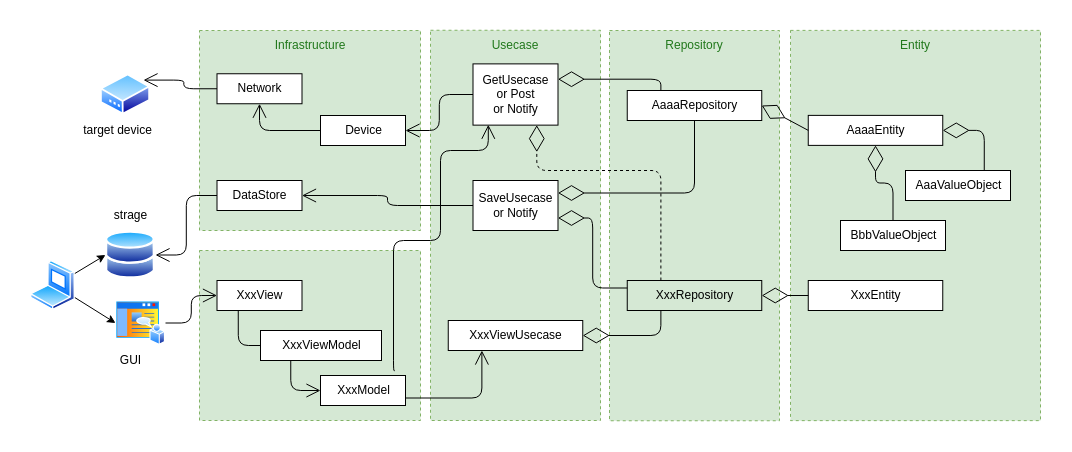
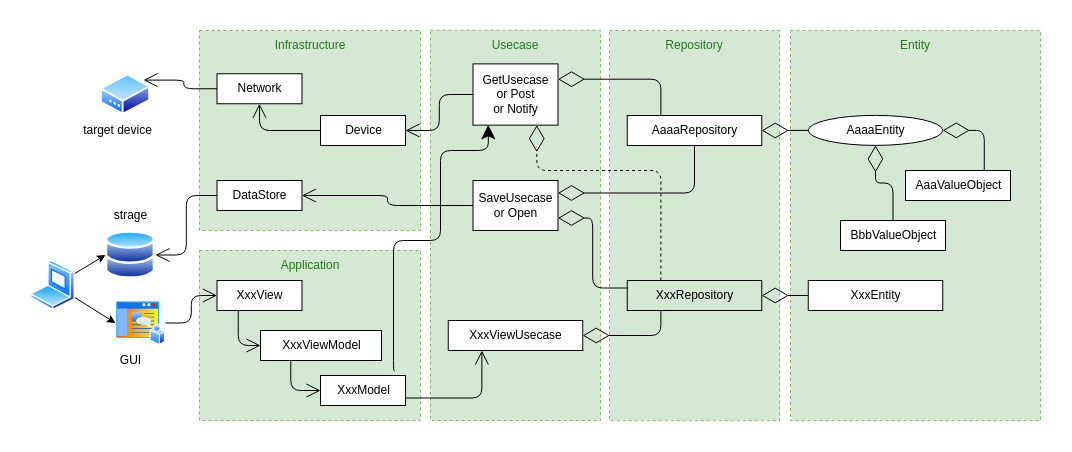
  <mxCell id="0" />
  <mxCell id="1" parent="0" />
  <mxCell id="2" value="" style="verticalLabelPosition=bottom;verticalAlign=top;html=1;shape=mxgraph.basic.rect;fillColor2=none;strokeWidth=1;size=20;indent=5;dashed=1;strokeColor=none;" parent="1" vertex="1"><mxGeometry x="20" y="20" width="1030" height="410" as="geometry" /></mxCell>
  <mxCell id="3" value="" style="verticalLabelPosition=bottom;verticalAlign=top;html=1;shape=mxgraph.basic.rect;fillColor2=none;strokeWidth=1;size=20;indent=5;dashed=1;fillColor=#d5e8d4;strokeColor=#82b366;" parent="1" vertex="1"><mxGeometry x="199" y="30" width="221" height="200" as="geometry" /></mxCell>
  <mxCell id="4" value="Infrastructure" style="text;html=1;strokeColor=none;fillColor=none;align=center;verticalAlign=middle;whiteSpace=wrap;rounded=0;dashed=1;container=0;fontColor=#21781B;labelBackgroundColor=none;" parent="1" vertex="1"><mxGeometry x="279.5" y="30" width="60" height="30" as="geometry" /></mxCell>
  <mxCell id="5" value="DataStore" style="html=1;" parent="1" vertex="1"><mxGeometry x="216.5" y="180" width="85" height="30" as="geometry" /></mxCell>
  <mxCell id="6" value="Network" style="html=1;" parent="1" vertex="1"><mxGeometry x="216.5" y="73.25" width="85" height="30" as="geometry" /></mxCell>
  <mxCell id="7" value="Device" style="html=1;" parent="1" vertex="1"><mxGeometry x="320" y="115" width="85" height="30" as="geometry" /></mxCell>
  <mxCell id="8" value="" style="aspect=fixed;perimeter=ellipsePerimeter;html=1;align=center;shadow=0;dashed=0;spacingTop=3;image;image=img/lib/active_directory/modem.svg;" parent="1" vertex="1"><mxGeometry x="100" y="73.25" width="50" height="41.5" as="geometry" /></mxCell>
  <mxCell id="9" style="edgeStyle=none;html=1;exitX=1;exitY=0.25;exitDx=0;exitDy=0;entryX=0;entryY=0.5;entryDx=0;entryDy=0;" parent="1" source="11" target="13" edge="1"><mxGeometry relative="1" as="geometry" /></mxCell>
  <mxCell id="10" style="edgeStyle=none;html=1;exitX=1;exitY=0.75;exitDx=0;exitDy=0;entryX=0;entryY=0.5;entryDx=0;entryDy=0;" parent="1" source="11" target="12" edge="1"><mxGeometry relative="1" as="geometry" /></mxCell>
  <mxCell id="11" value="" style="aspect=fixed;perimeter=ellipsePerimeter;html=1;align=center;shadow=0;dashed=0;spacingTop=3;image;image=img/lib/active_directory/laptop_client.svg;" parent="1" vertex="1"><mxGeometry x="30" y="260" width="45" height="50" as="geometry" /></mxCell>
  <mxCell id="12" value="" style="aspect=fixed;perimeter=ellipsePerimeter;html=1;align=center;shadow=0;dashed=0;spacingTop=3;image;image=img/lib/active_directory/home_page.svg;" parent="1" vertex="1"><mxGeometry x="115" y="300" width="50" height="45" as="geometry" /></mxCell>
  <mxCell id="13" value="" style="aspect=fixed;perimeter=ellipsePerimeter;html=1;align=center;shadow=0;dashed=0;spacingTop=3;image;image=img/lib/active_directory/databases.svg;" parent="1" vertex="1"><mxGeometry x="105" y="230" width="50" height="49" as="geometry" /></mxCell>
  <mxCell id="14" value="" style="verticalLabelPosition=bottom;verticalAlign=top;html=1;shape=mxgraph.basic.rect;fillColor2=none;strokeWidth=1;size=20;indent=5;dashed=1;fillColor=#d5e8d4;strokeColor=#82b366;" parent="1" vertex="1"><mxGeometry x="199" y="250" width="221" height="170" as="geometry" /></mxCell>
+ <mxCell id="15" value="Application" style="text;html=1;strokeColor=none;fillColor=none;align=center;verticalAlign=middle;whiteSpace=wrap;rounded=0;dashed=1;container=0;fontColor=#21781B;labelBackgroundColor=none;" parent="1" vertex="1"><mxGeometry x="279.5" y="250" width="60" height="30" as="geometry" /></mxCell>
  <mxCell id="16" value="XxxView" style="html=1;" parent="1" vertex="1"><mxGeometry x="216.5" y="280" width="85" height="30" as="geometry" /></mxCell>
  <mxCell id="17" value="XxxViewModel" style="html=1;" parent="1" vertex="1"><mxGeometry x="260" y="330" width="121" height="30" as="geometry" /></mxCell>
  <mxCell id="18" value="XxxModel" style="html=1;" parent="1" vertex="1"><mxGeometry x="320" y="375" width="85" height="30" as="geometry" /></mxCell>
  <mxCell id="19" value="target device" style="text;html=1;strokeColor=none;fillColor=none;align=center;verticalAlign=middle;whiteSpace=wrap;rounded=0;dashed=1;container=0;" parent="1" vertex="1"><mxGeometry x="80" y="114.75" width="75" height="30" as="geometry" /></mxCell>
  <mxCell id="20" value="strage&lt;span style=&quot;color: rgba(0, 0, 0, 0); font-family: monospace; font-size: 0px; text-align: start;&quot;&gt;%3CmxGraphModel%3E%3Croot%3E%3CmxCell%20id%3D%220%22%2F%3E%3CmxCell%20id%3D%221%22%20parent%3D%220%22%2F%3E%3CmxCell%20id%3D%222%22%20value%3D%22target%20device%22%20style%3D%22text%3Bhtml%3D1%3BstrokeColor%3Dnone%3BfillColor%3Dnone%3Balign%3Dcenter%3BverticalAlign%3Dmiddle%3BwhiteSpace%3Dwrap%3Brounded%3D0%3Bdashed%3D1%3Bcontainer%3D0%3B%22%20vertex%3D%221%22%20parent%3D%221%22%3E%3CmxGeometry%20x%3D%2280%22%20y%3D%22194.75%22%20width%3D%2275%22%20height%3D%2230%22%20as%3D%22geometry%22%2F%3E%3C%2FmxCell%3E%3C%2Froot%3E%3C%2FmxGraphModel%3E&lt;/span&gt;" style="text;html=1;strokeColor=none;fillColor=none;align=center;verticalAlign=middle;whiteSpace=wrap;rounded=0;dashed=1;container=0;" parent="1" vertex="1"><mxGeometry x="92.5" y="200" width="75" height="30" as="geometry" /></mxCell>
  <mxCell id="21" value="GUI" style="text;html=1;strokeColor=none;fillColor=none;align=center;verticalAlign=middle;whiteSpace=wrap;rounded=0;dashed=1;container=0;" parent="1" vertex="1"><mxGeometry x="92.5" y="345" width="75" height="30" as="geometry" /></mxCell>
  <mxCell id="22" value="" style="verticalLabelPosition=bottom;verticalAlign=top;html=1;shape=mxgraph.basic.rect;fillColor2=none;strokeWidth=1;size=20;indent=5;dashed=1;fillColor=#d5e8d4;strokeColor=#82b366;" parent="1" vertex="1"><mxGeometry x="430" y="29.75" width="170" height="390.25" as="geometry" /></mxCell>
  <mxCell id="23" value="Usecase" style="text;html=1;strokeColor=none;fillColor=none;align=center;verticalAlign=middle;whiteSpace=wrap;rounded=0;dashed=1;container=0;fontColor=#21781B;labelBackgroundColor=none;" parent="1" vertex="1"><mxGeometry x="485" y="29.75" width="60" height="30" as="geometry" /></mxCell>
  <mxCell id="24" value="XxxViewUsecase" style="html=1;" parent="1" vertex="1"><mxGeometry x="447.75" y="320" width="134.5" height="30" as="geometry" /></mxCell>
  <mxCell id="25" value="GetUsecase&lt;br&gt;or Post&lt;br&gt;or Notify" style="html=1;" parent="1" vertex="1"><mxGeometry x="472.5" y="63.38" width="85" height="61.25" as="geometry" /></mxCell>
- <mxCell id="26" value="SaveUsecase&lt;br&gt;or Notify" style="html=1;" parent="1" vertex="1"><mxGeometry x="472.5" y="180" width="85" height="50" as="geometry" /></mxCell>
+ <mxCell id="26" value="SaveUsecase&lt;br&gt;or Open" style="html=1;" parent="1" vertex="1"><mxGeometry x="472.5" y="180" width="85" height="50" as="geometry" /></mxCell>
  <mxCell id="27" value="" style="verticalLabelPosition=bottom;verticalAlign=top;html=1;shape=mxgraph.basic.rect;fillColor2=none;strokeWidth=1;size=20;indent=5;dashed=1;fillColor=#d5e8d4;strokeColor=#82b366;" parent="1" vertex="1"><mxGeometry x="609" y="30" width="170" height="390.25" as="geometry" /></mxCell>
  <mxCell id="28" value="Repository" style="text;html=1;strokeColor=none;fillColor=none;align=center;verticalAlign=middle;whiteSpace=wrap;rounded=0;dashed=1;container=0;fontColor=#21781B;labelBackgroundColor=none;" parent="1" vertex="1"><mxGeometry x="664" y="30" width="60" height="30" as="geometry" /></mxCell>
  <mxCell id="29" value="XxxRepository" style="html=1;fillColor=#d5e8d4;" parent="1" vertex="1"><mxGeometry x="626.75" y="280" width="134.5" height="30" as="geometry" /></mxCell>
- <mxCell id="30" value="AaaaRepository" style="html=1;" parent="1" vertex="1"><mxGeometry x="626.75" y="90" width="134.5" height="30" as="geometry" /></mxCell>
+ <mxCell id="30" value="AaaaRepository" style="html=1;" parent="1" vertex="1"><mxGeometry x="626.75" y="115" width="134.5" height="30" as="geometry" /></mxCell>
  <mxCell id="31" value="" style="verticalLabelPosition=bottom;verticalAlign=top;html=1;shape=mxgraph.basic.rect;fillColor2=none;strokeWidth=1;size=20;indent=5;dashed=1;fillColor=#d5e8d4;strokeColor=#82b366;" parent="1" vertex="1"><mxGeometry x="790" y="29.88" width="250" height="390.25" as="geometry" /></mxCell>
  <mxCell id="32" value="Entity" style="text;html=1;strokeColor=none;fillColor=none;align=center;verticalAlign=middle;whiteSpace=wrap;rounded=0;dashed=1;container=0;fontColor=#21781B;labelBackgroundColor=none;" parent="1" vertex="1"><mxGeometry x="885" y="29.75" width="60" height="30" as="geometry" /></mxCell>
  <mxCell id="33" value="XxxEntity" style="html=1;" parent="1" vertex="1"><mxGeometry x="807.75" y="280" width="134.5" height="30" as="geometry" /></mxCell>
- <mxCell id="34" value="AaaaEntity" style="html=1;" parent="1" vertex="1"><mxGeometry x="807.75" y="114.88" width="134.5" height="30" as="geometry" /></mxCell>
+ <mxCell id="34" value="AaaaEntity" style="ellipse;html=1;" parent="1" vertex="1"><mxGeometry x="807.75" y="114.88" width="134.5" height="30" as="geometry" /></mxCell>
  <mxCell id="35" value="AaaValueObject" style="html=1;" parent="1" vertex="1"><mxGeometry x="905" y="170" width="105" height="30" as="geometry" /></mxCell>
  <mxCell id="36" value="BbbValueObject" style="html=1;" parent="1" vertex="1"><mxGeometry x="840" y="220" width="105" height="30" as="geometry" /></mxCell>
  <mxCell id="37" value="" style="endArrow=diamondThin;endFill=0;endSize=24;html=1;fontColor=#21781B;entryX=1;entryY=0.5;entryDx=0;entryDy=0;exitX=0.75;exitY=0;exitDx=0;exitDy=0;edgeStyle=orthogonalEdgeStyle;" parent="1" source="35" target="34" edge="1"><mxGeometry width="160" relative="1" as="geometry"><mxPoint x="890" y="93.5" as="sourcePoint" /><mxPoint x="1050" y="93.5" as="targetPoint" /></mxGeometry></mxCell>
  <mxCell id="38" value="" style="endArrow=diamondThin;endFill=0;endSize=24;html=1;fontColor=#21781B;entryX=0.5;entryY=1;entryDx=0;entryDy=0;exitX=0.5;exitY=0;exitDx=0;exitDy=0;edgeStyle=orthogonalEdgeStyle;" parent="1" source="36" target="34" edge="1"><mxGeometry width="160" relative="1" as="geometry"><mxPoint x="581.5" y="230.12" as="sourcePoint" /><mxPoint x="540" y="190" as="targetPoint" /></mxGeometry></mxCell>
  <mxCell id="39" value="" style="endArrow=diamondThin;endFill=0;endSize=24;html=1;fontColor=#21781B;entryX=1;entryY=0.5;entryDx=0;entryDy=0;exitX=0;exitY=0.5;exitDx=0;exitDy=0;" parent="1" source="34" target="30" edge="1"><mxGeometry width="160" relative="1" as="geometry"><mxPoint x="741.5" y="250.12" as="sourcePoint" /><mxPoint x="700" y="210" as="targetPoint" /></mxGeometry></mxCell>
  <mxCell id="40" value="" style="endArrow=diamondThin;endFill=0;endSize=24;html=1;fontColor=#21781B;entryX=1;entryY=0.5;entryDx=0;entryDy=0;exitX=0;exitY=0.5;exitDx=0;exitDy=0;" parent="1" source="33" target="29" edge="1"><mxGeometry width="160" relative="1" as="geometry"><mxPoint x="817.75" y="139.88" as="sourcePoint" /><mxPoint x="771.25" y="140" as="targetPoint" /></mxGeometry></mxCell>
  <mxCell id="41" value="" style="endArrow=diamondThin;endFill=0;endSize=24;html=1;fontColor=#21781B;entryX=1;entryY=0.25;entryDx=0;entryDy=0;exitX=0.25;exitY=0;exitDx=0;exitDy=0;edgeStyle=orthogonalEdgeStyle;" parent="1" source="30" target="25" edge="1"><mxGeometry width="160" relative="1" as="geometry"><mxPoint x="581.5" y="230.12" as="sourcePoint" /><mxPoint x="540" y="190" as="targetPoint" /></mxGeometry></mxCell>
  <mxCell id="42" value="" style="endArrow=diamondThin;endFill=0;endSize=24;html=1;fontColor=#21781B;entryX=1;entryY=0.75;entryDx=0;entryDy=0;exitX=0;exitY=0.25;exitDx=0;exitDy=0;edgeStyle=orthogonalEdgeStyle;" parent="1" source="29" target="26" edge="1"><mxGeometry width="160" relative="1" as="geometry"><mxPoint x="670.375" y="125" as="sourcePoint" /><mxPoint x="567.5" y="88.692" as="targetPoint" /></mxGeometry></mxCell>
  <mxCell id="43" value="" style="endArrow=diamondThin;endFill=0;endSize=24;html=1;fontColor=#21781B;entryX=1;entryY=0.5;entryDx=0;entryDy=0;exitX=0.25;exitY=1;exitDx=0;exitDy=0;edgeStyle=orthogonalEdgeStyle;" parent="1" source="29" target="24" edge="1"><mxGeometry width="160" relative="1" as="geometry"><mxPoint x="670.375" y="290" as="sourcePoint" /><mxPoint x="567.5" y="227.5" as="targetPoint" /></mxGeometry></mxCell>
  <mxCell id="44" value="" style="endArrow=diamondThin;endFill=0;endSize=24;html=1;fontColor=#21781B;entryX=0.75;entryY=1;entryDx=0;entryDy=0;exitX=0.25;exitY=0;exitDx=0;exitDy=0;edgeStyle=orthogonalEdgeStyle;dashed=1;" parent="1" source="29" target="25" edge="1"><mxGeometry width="160" relative="1" as="geometry"><mxPoint x="581.5" y="230.12" as="sourcePoint" /><mxPoint x="540" y="190" as="targetPoint" /><Array as="points"><mxPoint x="660" y="170" /><mxPoint x="536" y="170" /></Array></mxGeometry></mxCell>
  <mxCell id="45" value="" style="endArrow=diamondThin;endFill=0;endSize=24;html=1;fontColor=#21781B;entryX=1;entryY=0.25;entryDx=0;entryDy=0;exitX=0.5;exitY=1;exitDx=0;exitDy=0;edgeStyle=orthogonalEdgeStyle;" parent="1" source="30" target="26" edge="1"><mxGeometry width="160" relative="1" as="geometry"><mxPoint x="581.5" y="230.12" as="sourcePoint" /><mxPoint x="540" y="190" as="targetPoint" /></mxGeometry></mxCell>
  <mxCell id="46" value="" style="endArrow=open;endFill=1;endSize=12;html=1;fontColor=#21781B;exitX=0.25;exitY=1;exitDx=0;exitDy=0;edgeStyle=orthogonalEdgeStyle;entryX=0;entryY=0.5;entryDx=0;entryDy=0;" parent="1" source="17" target="18" edge="1"><mxGeometry width="160" relative="1" as="geometry"><mxPoint x="150" y="390" as="sourcePoint" /><mxPoint x="310" y="390" as="targetPoint" /></mxGeometry></mxCell>
- <mxCell id="47" value="" style="endArrow=none;endFill=1;endSize=12;html=1;fontColor=#21781B;exitX=0.25;exitY=1;exitDx=0;exitDy=0;edgeStyle=orthogonalEdgeStyle;entryX=0;entryY=0.5;entryDx=0;entryDy=0;" parent="1" source="16" target="17" edge="1"><mxGeometry width="160" relative="1" as="geometry"><mxPoint x="280.25" y="370" as="sourcePoint" /><mxPoint x="300" y="400" as="targetPoint" /></mxGeometry></mxCell>
+ <mxCell id="47" value="" style="endArrow=open;endFill=1;endSize=12;html=1;fontColor=#21781B;exitX=0.25;exitY=1;exitDx=0;exitDy=0;edgeStyle=orthogonalEdgeStyle;entryX=0;entryY=0.5;entryDx=0;entryDy=0;" parent="1" source="16" target="17" edge="1"><mxGeometry width="160" relative="1" as="geometry"><mxPoint x="280.25" y="370" as="sourcePoint" /><mxPoint x="300" y="400" as="targetPoint" /></mxGeometry></mxCell>
  <mxCell id="48" value="" style="endArrow=open;endFill=1;endSize=12;html=1;fontColor=#21781B;edgeStyle=orthogonalEdgeStyle;entryX=1;entryY=0.5;entryDx=0;entryDy=0;exitX=0;exitY=0.5;exitDx=0;exitDy=0;" parent="1" source="26" target="5" edge="1"><mxGeometry width="160" relative="1" as="geometry"><mxPoint x="310.25" y="370" as="sourcePoint" /><mxPoint x="330" y="400" as="targetPoint" /><Array as="points" /></mxGeometry></mxCell>
  <mxCell id="49" value="" style="endArrow=open;endFill=1;endSize=12;html=1;fontColor=#21781B;edgeStyle=orthogonalEdgeStyle;entryX=1;entryY=0.5;entryDx=0;entryDy=0;exitX=0;exitY=0.5;exitDx=0;exitDy=0;" parent="1" source="25" target="7" edge="1"><mxGeometry width="160" relative="1" as="geometry"><mxPoint x="482.5" y="215" as="sourcePoint" /><mxPoint x="311.5" y="205" as="targetPoint" /><Array as="points" /></mxGeometry></mxCell>
  <mxCell id="50" value="" style="endArrow=open;endFill=1;endSize=12;html=1;fontColor=#21781B;edgeStyle=orthogonalEdgeStyle;exitX=0;exitY=0.5;exitDx=0;exitDy=0;entryX=0.5;entryY=1;entryDx=0;entryDy=0;" parent="1" source="7" target="6" edge="1"><mxGeometry width="160" relative="1" as="geometry"><mxPoint x="482.5" y="104.005" as="sourcePoint" /><mxPoint x="415" y="140" as="targetPoint" /><Array as="points" /></mxGeometry></mxCell>
  <mxCell id="51" value="" style="endArrow=open;endFill=1;endSize=12;html=1;fontColor=#21781B;edgeStyle=orthogonalEdgeStyle;exitX=0;exitY=0.5;exitDx=0;exitDy=0;entryX=1;entryY=0;entryDx=0;entryDy=0;" parent="1" source="6" target="8" edge="1"><mxGeometry width="160" relative="1" as="geometry"><mxPoint x="330" y="140" as="sourcePoint" /><mxPoint x="269" y="113.25" as="targetPoint" /></mxGeometry></mxCell>
  <mxCell id="52" value="" style="endArrow=open;endFill=1;endSize=12;html=1;fontColor=#21781B;edgeStyle=orthogonalEdgeStyle;exitX=0;exitY=0.5;exitDx=0;exitDy=0;entryX=1;entryY=0.5;entryDx=0;entryDy=0;" parent="1" source="5" target="13" edge="1"><mxGeometry width="160" relative="1" as="geometry"><mxPoint x="226.5" y="98.25" as="sourcePoint" /><mxPoint x="153" y="89.6" as="targetPoint" /></mxGeometry></mxCell>
  <mxCell id="53" value="" style="endArrow=open;endFill=1;endSize=12;html=1;fontColor=#21781B;edgeStyle=orthogonalEdgeStyle;exitX=1;exitY=0.5;exitDx=0;exitDy=0;entryX=0;entryY=0.5;entryDx=0;entryDy=0;" parent="1" source="12" target="16" edge="1"><mxGeometry width="160" relative="1" as="geometry"><mxPoint x="226.5" y="205" as="sourcePoint" /><mxPoint x="165" y="264.5" as="targetPoint" /></mxGeometry></mxCell>
- <mxCell id="54" value="" style="endArrow=open;endFill=1;endSize=12;html=1;fontColor=#21781B;edgeStyle=orthogonalEdgeStyle;entryX=0.18;entryY=0.994;entryDx=0;entryDy=0;exitX=0.873;exitY=-0.159;exitDx=0;exitDy=0;exitPerimeter=0;entryPerimeter=0;" parent="1" source="18" target="25" edge="1"><mxGeometry width="160" relative="1" as="geometry"><mxPoint x="415" y="392.5" as="sourcePoint" /><mxPoint x="503.75" y="240" as="targetPoint" /><Array as="points"><mxPoint x="393" y="370" /><mxPoint x="393" y="240" /><mxPoint x="440" y="240" /><mxPoint x="440" y="150" /><mxPoint x="488" y="150" /></Array></mxGeometry></mxCell>
+ <mxCell id="54" value="" style="endArrow=classic;endFill=1;endSize=12;html=1;fontColor=#21781B;edgeStyle=orthogonalEdgeStyle;entryX=0.18;entryY=0.994;entryDx=0;entryDy=0;exitX=0.873;exitY=-0.159;exitDx=0;exitDy=0;exitPerimeter=0;entryPerimeter=0;" parent="1" source="18" target="25" edge="1"><mxGeometry width="160" relative="1" as="geometry"><mxPoint x="415" y="392.5" as="sourcePoint" /><mxPoint x="503.75" y="240" as="targetPoint" /><Array as="points"><mxPoint x="393" y="370" /><mxPoint x="393" y="240" /><mxPoint x="440" y="240" /><mxPoint x="440" y="150" /><mxPoint x="488" y="150" /></Array></mxGeometry></mxCell>
  <mxCell id="55" value="" style="endArrow=open;endFill=1;endSize=12;html=1;fontColor=#21781B;edgeStyle=orthogonalEdgeStyle;entryX=0.25;entryY=1;entryDx=0;entryDy=0;exitX=1;exitY=0.75;exitDx=0;exitDy=0;" parent="1" source="18" target="24" edge="1"><mxGeometry width="160" relative="1" as="geometry"><mxPoint x="415" y="392.5" as="sourcePoint" /><mxPoint x="503.75" y="240" as="targetPoint" /></mxGeometry></mxCell>
